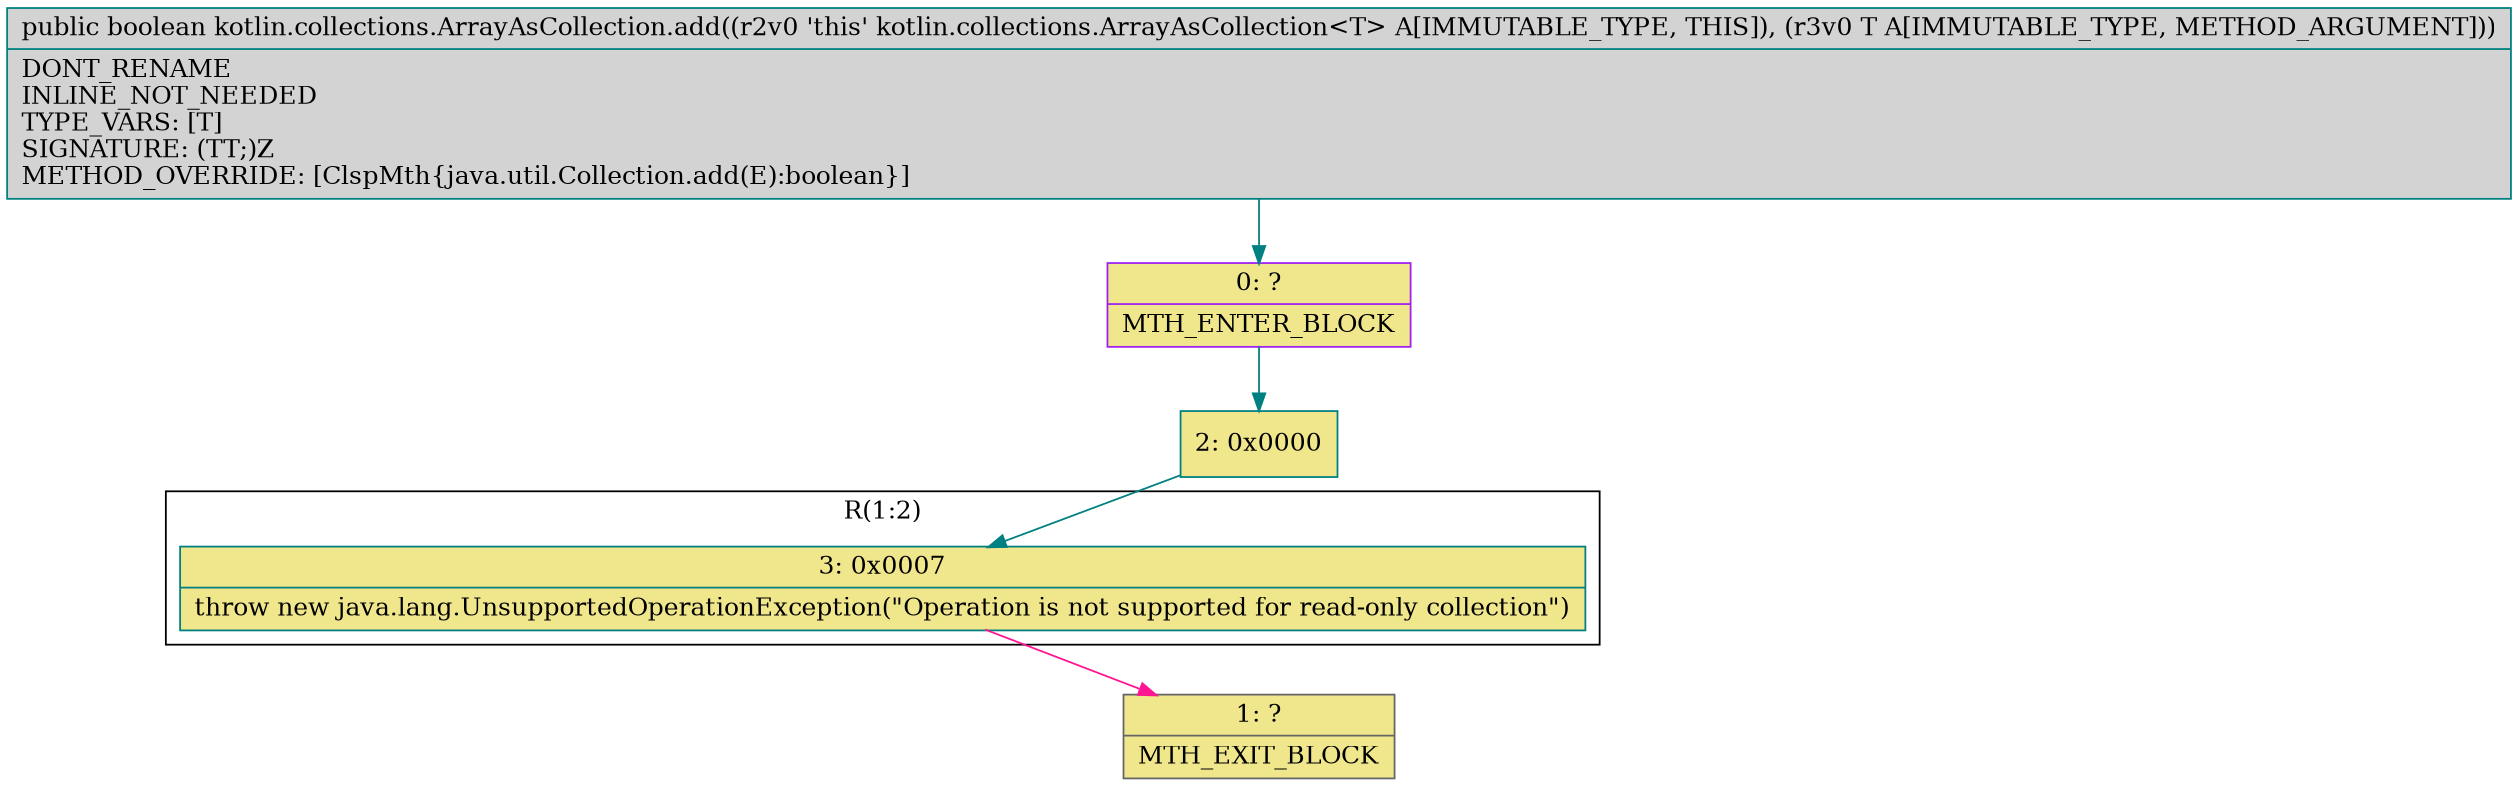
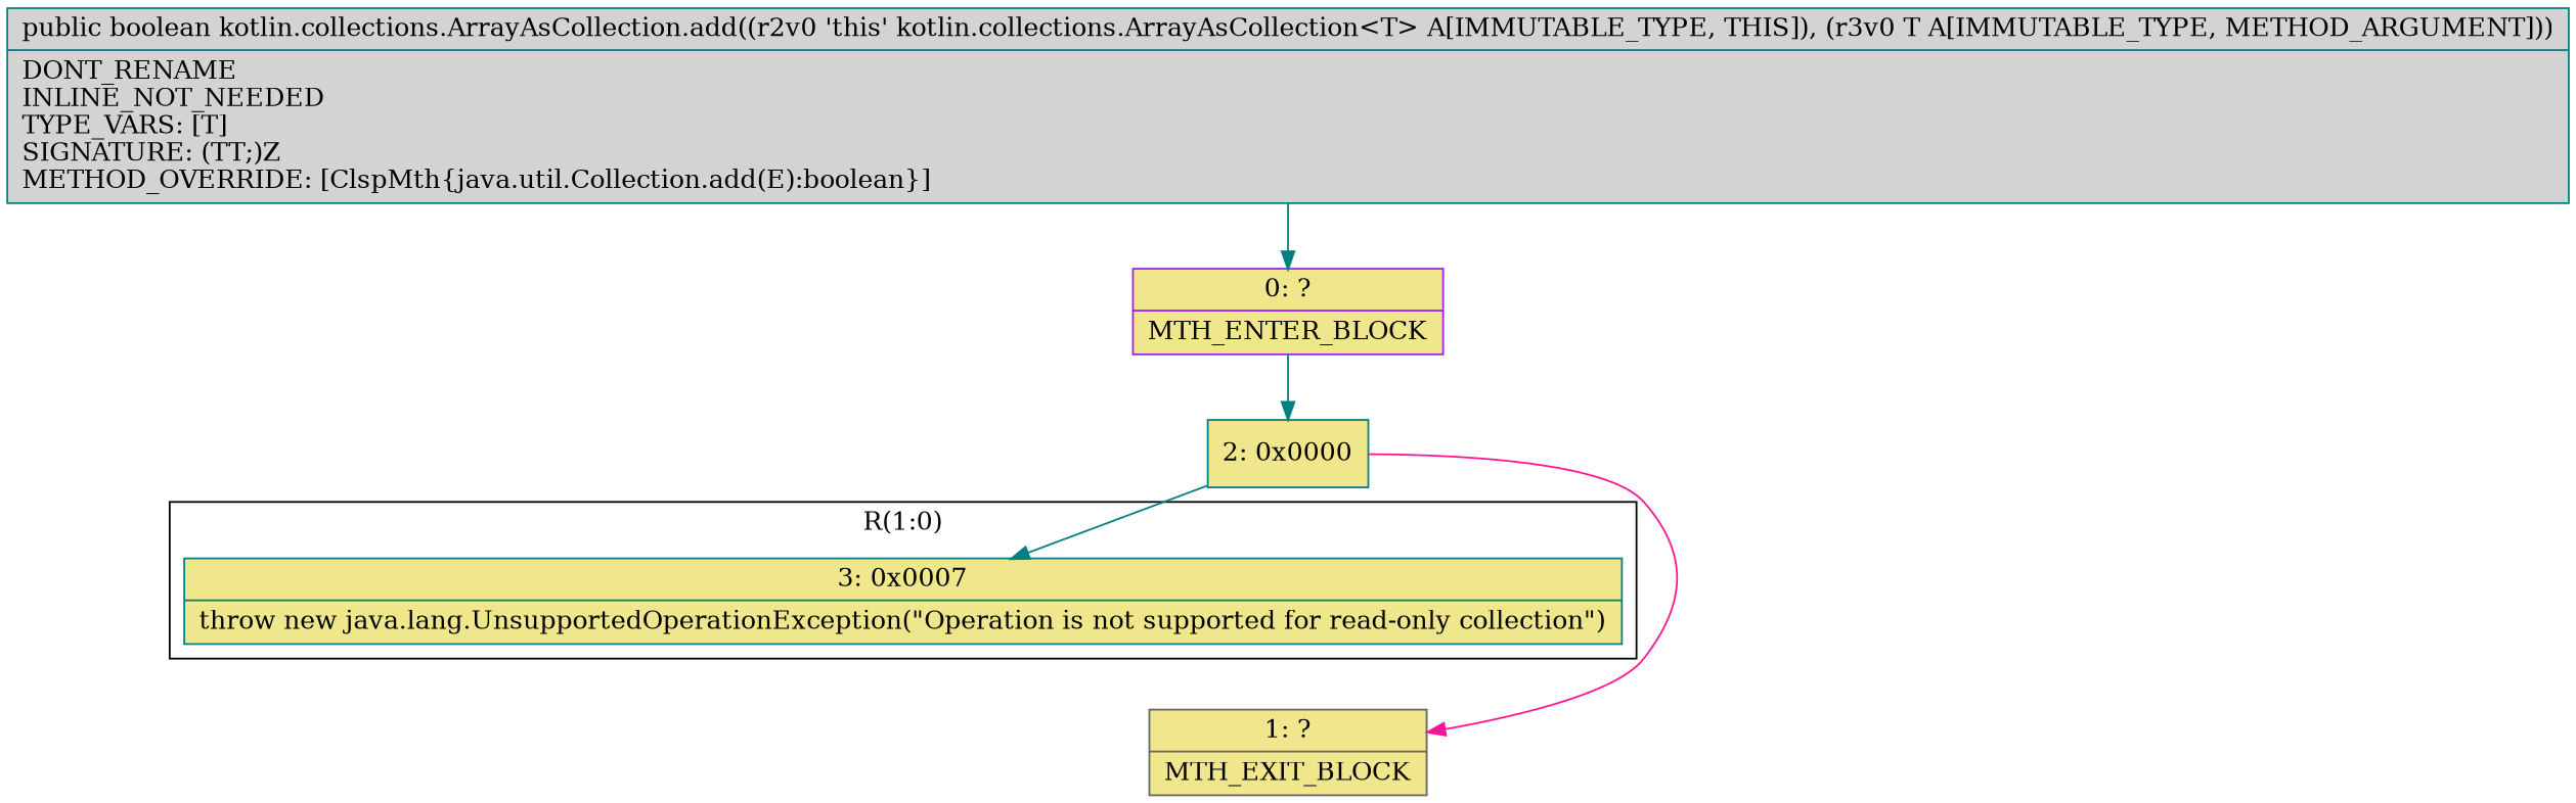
  digraph {
    node [color=teal fillcolor=khaki shape=record style=filled]
    edge [color=teal]
    n1 [label="{3\:\ 0x0007|throw new java.lang.UnsupportedOperationException(\"Operation is not supported for read\-only collection\")\l}"]
    n2 [color=gray40 label="{1\:\ ?|MTH_EXIT_BLOCK\l}"]
    n3 [color=purple label="{0\:\ ?|MTH_ENTER_BLOCK\l}"]
    n4 [label="{2\:\ 0x0000}"]
    n5 [fillcolor=lightgrey label="{public boolean kotlin.collections.ArrayAsCollection.add((r2v0 'this' kotlin.collections.ArrayAsCollection\<T\> A[IMMUTABLE_TYPE, THIS]), (r3v0 T A[IMMUTABLE_TYPE, METHOD_ARGUMENT]))  | DONT_RENAME\lINLINE_NOT_NEEDED\lTYPE_VARS: [T]\lSIGNATURE: (TT;)Z\lMETHOD_OVERRIDE: [ClspMth\{java.util.Collection.add(E):boolean\}]\l}"]
    subgraph cluster_1 {
-     label="R(1:2)"
+     label="R(1:0)"
      n1
    }
-   n1 -> n2 [color=deeppink]
+   n4 -> n2 [color=deeppink]
    n3 -> n4
    n4 -> n1
    n5 -> n3
  }
